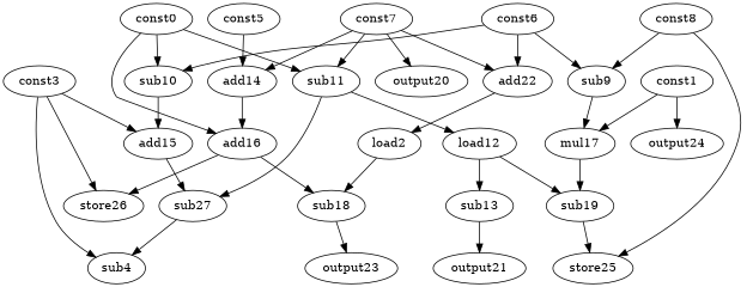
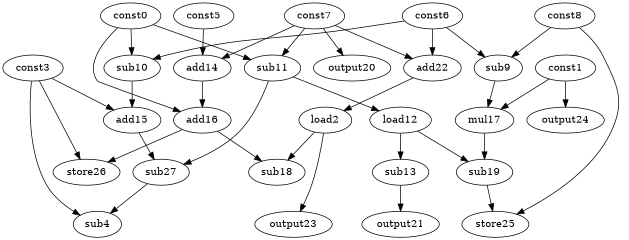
  digraph {
    node [opcode=sub]
    edge [operand=0]
    const0 [opcode=const]
    sub10
    sub11
    add16 [opcode=add]
    add15 [opcode=add]
    load12 [opcode=load]
    sub27
    sub18
    store26 [opcode=store]
    const1 [opcode=const]
    mul17 [opcode=mul]
    output24 [opcode=output]
    sub19
    load2 [opcode=load]
    output23 [opcode=output]
    const3 [opcode=const]
    sub4
    output21 [opcode=output]
    sub13
    const5 [opcode=const]
    add14 [opcode=add]
    const6 [opcode=const]
    sub9
    add22 [opcode=add]
    const7 [opcode=const]
    output20 [opcode=output]
    const8 [opcode=const]
    store25 [opcode=store]
    const0 -> sub10
    const0 -> sub11
    const0 -> add16
    sub10 -> add15
    sub11 -> load12
    sub11 -> sub27
    add16 -> sub18
    add16 -> store26
    add15 -> sub27 [operand=1]
    load12 -> sub19 [operand=1]
    load12 -> sub13
    sub27 -> sub4 [operand=1]
-   sub18 -> output23
+   load2 -> output23
    const1 -> mul17
    const1 -> output24
    mul17 -> sub19
    sub19 -> store25 [operand=1]
    load2 -> sub18 [operand=1]
    const3 -> add15 [operand=1]
    const3 -> store26 [operand=1]
    const3 -> sub4
    sub13 -> output21
    const5 -> add14
    add14 -> add16 [operand=1]
    const6 -> sub10 [operand=1]
    const6 -> sub9 [operand=1]
    const6 -> add22
    sub9 -> mul17 [operand=1]
    add22 -> load2
    const7 -> sub11 [operand=1]
    const7 -> add14 [operand=1]
    const7 -> add22 [operand=1]
    const7 -> output20
    const8 -> sub9
    const8 -> store25
  }
